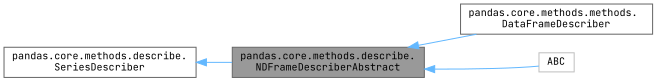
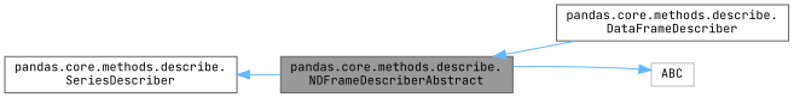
  digraph {
    fontname="JetBrains Mono"
    rankdir=LR
    node [color=gray40 fillcolor=white fontname="JetBrains Mono" fontsize=10 shape=box style=filled]
    edge [color=steelblue1 dir=back fontname="JetBrains Mono" fontsize=10 labelfontname=Helvetica labelfontsize=10 style=solid]
    n1 [fillcolor=grey60 fontcolor=black height=0.2 label="pandas.core.methods.describe.\lNDFrameDescriberAbstract" width=0.4]
-   n2 [height=0.2 label="pandas.core.methods.methods.\lDataFrameDescriber" width=0.4]
+   n2 [height=0.2 label="pandas.core.methods.describe.\lDataFrameDescriber" width=0.4]
    n3 [height=0.2 label="pandas.core.methods.describe.\lSeriesDescriber" width=0.4]
    n4 [color=grey75 height=0.2 label=ABC width=0.4]
    n1 -> n2
    n3 -> n1
-   n1 -> n4
+   n4 -> n1
  }
